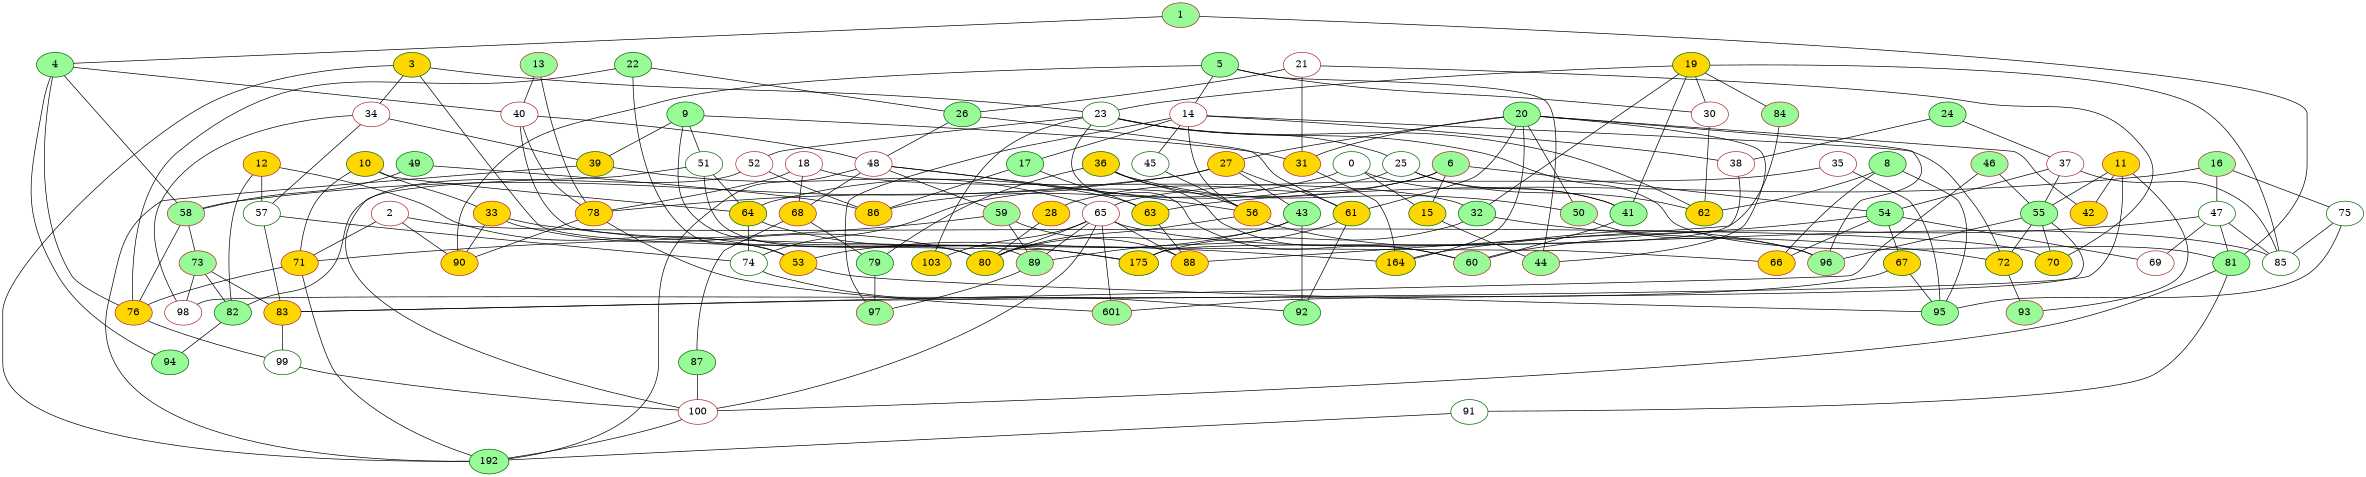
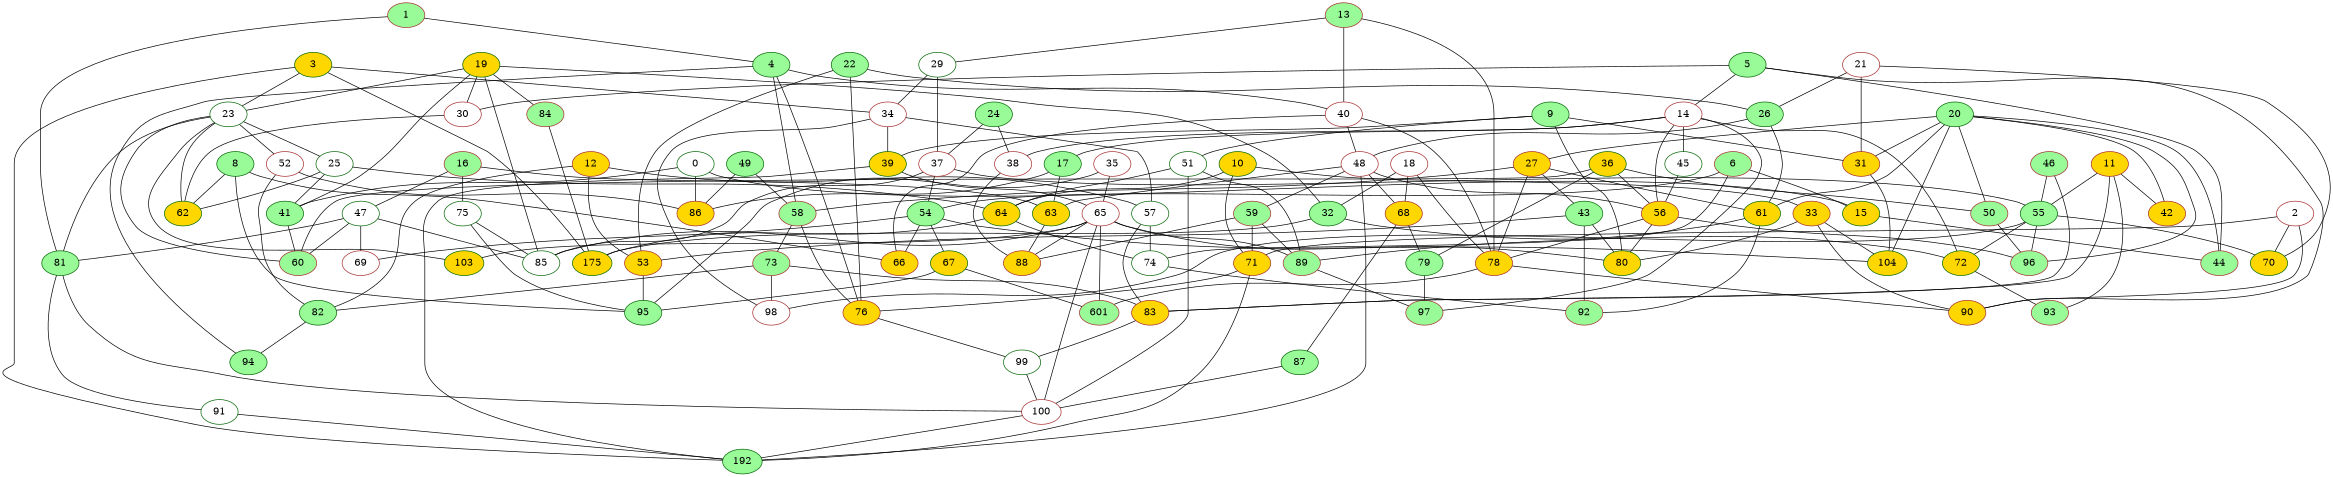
  graph {
    node [color=darkgreen fillcolor=palegreen style=filled]
    1 [color=brown]
    4
    81
    40 [color=brown fillcolor=white]
    58 [color=brown]
    76 [color=brown fillcolor=gold]
    94
    100 [color=brown fillcolor=white]
    91 [fillcolor=white]
    2 [color=brown fillcolor=white]
    70 [fillcolor=gold]
    71 [color=brown fillcolor=gold]
    90 [color=brown fillcolor=gold]
    n14 [label=192]
    3 [fillcolor=gold]
    23 [fillcolor=white]
    34 [color=brown fillcolor=white]
    n18 [fillcolor=gold label=175]
    62 [fillcolor=gold]
    25 [fillcolor=white]
    52 [color=brown fillcolor=white]
    60 [color=brown]
    103 [fillcolor=gold]
    39 [fillcolor=gold]
    57 [fillcolor=white]
    98 [color=brown fillcolor=white]
    66 [color=brown fillcolor=gold]
    78 [color=brown fillcolor=gold]
    48 [color=brown fillcolor=white]
    73 [color=brown]
    99 [fillcolor=white]
    5
    14 [color=brown fillcolor=white]
    30 [color=brown fillcolor=white]
    44 [color=brown]
    17
    38 [color=brown fillcolor=white]
    45 [fillcolor=white]
    56 [color=brown fillcolor=gold]
    72 [fillcolor=gold]
    97 [color=brown]
    6 [color=brown]
    15 [fillcolor=gold]
-   28 [color=brown fillcolor=gold]
    54
    74 [fillcolor=white]
    80 [fillcolor=gold]
-   104 [fillcolor=gold label=164]
+   104 [fillcolor=gold]
    69 [color=brown fillcolor=white]
    67 [fillcolor=gold]
-   92
+   92 [color=brown]
    n52 [fillcolor=white label=0]
    41
    86 [color=brown fillcolor=gold]
    8
    95
    31 [color=brown fillcolor=gold]
    9
    51 [fillcolor=white]
    65 [color=brown fillcolor=white]
    64 [fillcolor=gold]
    89 [color=brown]
    10 [fillcolor=gold]
    33 [color=brown fillcolor=gold]
    11 [color=brown fillcolor=gold]
    42 [color=brown fillcolor=gold]
    55
    83 [color=brown fillcolor=gold]
    93 [color=brown]
    96 [color=brown]
    12 [color=brown fillcolor=gold]
    53 [color=brown fillcolor=gold]
    82
    13 [color=brown]
+   29 [fillcolor=white]
    37 [color=brown fillcolor=white]
    n77 [color=brown label=601]
    63 [fillcolor=gold]
    88 [color=brown fillcolor=gold]
    16 [color=brown]
    47 [fillcolor=white]
    75 [fillcolor=white]
    85 [fillcolor=white]
    18 [color=brown fillcolor=white]
    32
    68 [color=brown fillcolor=gold]
    19 [fillcolor=gold]
    84 [color=brown]
    20
    27 [color=brown fillcolor=gold]
    50 [color=brown]
    61 [fillcolor=gold]
    43
    21 [color=brown fillcolor=white]
    26
    22
    24
    59 [color=brown]
    35 [color=brown fillcolor=white]
    36 [fillcolor=gold]
    79
    46 [color=brown]
    87
    49
    1 -- 4
    1 -- 81
    4 -- 40
    4 -- 58
    4 -- 76
    4 -- 94
    81 -- 100
    81 -- 91
    40 -- 66
    40 -- 78
    40 -- 48
    58 -- 76
    58 -- 73
    76 -- 99
    100 -- n14
    91 -- n14
    2 -- 70
    2 -- 71
    2 -- 90
    71 -- 76
    71 -- n14
    3 -- n14
    3 -- 23
    3 -- 34
    3 -- n18
    23 -- 81
    23 -- 62
    23 -- 25
    23 -- 52
    23 -- 60
    23 -- 103
    34 -- 39
    34 -- 57
    34 -- 98
    25 -- 62
    25 -- 41
    25 -- 64
    52 -- 86
    52 -- 82
    39 -- n14
    39 -- 65
    57 -- 74
    57 -- 83
    78 -- 90
    78 -- n77
    48 -- n14
    48 -- 56
    48 -- 63
    48 -- 68
    48 -- 59
    73 -- 98
    73 -- 83
    73 -- 82
    99 -- 100
    5 -- 90
    5 -- 14
    5 -- 30
    5 -- 44
    14 -- 17
    14 -- 38
    14 -- 45
    14 -- 56
    14 -- 72
    14 -- 97
    30 -- 62
    17 -- 86
    17 -- 63
    38 -- 88
    45 -- 56
+   56 -- 78
    56 -- 80
    56 -- 96
    72 -- 93
    6 -- 15
-   6 -- 28
    6 -- 54
    6 -- 74
    15 -- 44
-   28 -- 80
    54 -- 66
    54 -- 104
    54 -- 69
    54 -- 67
    74 -- 92
    67 -- 95
    67 -- n77
    n52 -- 15
    n52 -- 41
    n52 -- 86
    41 -- 60
    8 -- 62
    8 -- 66
    8 -- 95
    31 -- 104
    9 -- 39
    9 -- 80
    9 -- 31
    9 -- 51
    51 -- 100
    51 -- 64
    51 -- 89
    65 -- 100
    65 -- 103
    65 -- 80
    65 -- 89
    65 -- n77
    65 -- 88
    65 -- 85
    64 -- n18
    64 -- 74
    89 -- 97
    10 -- 71
    10 -- 64
    10 -- 33
    33 -- 90
    33 -- 80
    33 -- 104
    11 -- 42
    11 -- 55
    11 -- 83
    11 -- 93
    55 -- 70
    55 -- 98
    55 -- 72
    55 -- 96
    83 -- 99
    12 -- 57
    12 -- 53
    12 -- 82
    53 -- 95
    82 -- 94
    13 -- 40
    13 -- 78
+   13 -- 29
+   29 -- 34
+   29 -- 37
    37 -- 54
    37 -- 55
    37 -- 85
    63 -- 88
    16 -- 63
    16 -- 47
    16 -- 75
    47 -- 81
    47 -- 60
    47 -- 69
    47 -- 85
    75 -- 95
    75 -- 85
    18 -- 78
    18 -- 32
    18 -- 68
    32 -- n18
    32 -- 72
    68 -- 79
    68 -- 87
    19 -- 23
    19 -- 30
    19 -- 41
    19 -- 85
    19 -- 32
    19 -- 84
    84 -- n18
    20 -- 44
    20 -- 104
    20 -- 31
    20 -- 42
    20 -- 96
    20 -- 27
    20 -- 50
    20 -- 61
    27 -- 58
    27 -- 78
    27 -- 61
    27 -- 43
    50 -- 96
    61 -- 92
    61 -- 89
    43 -- 80
    43 -- 92
    43 -- 53
    21 -- 70
    21 -- 31
    21 -- 26
    26 -- 48
    26 -- 61
    22 -- 76
    22 -- 53
    22 -- 26
    24 -- 38
    24 -- 37
    59 -- 71
    59 -- 89
    59 -- 88
    35 -- 95
    35 -- 65
    36 -- 60
    36 -- 56
    36 -- 50
    36 -- 79
    79 -- 97
    46 -- 55
    46 -- 83
    87 -- 100
    49 -- 58
    49 -- 86
  }
